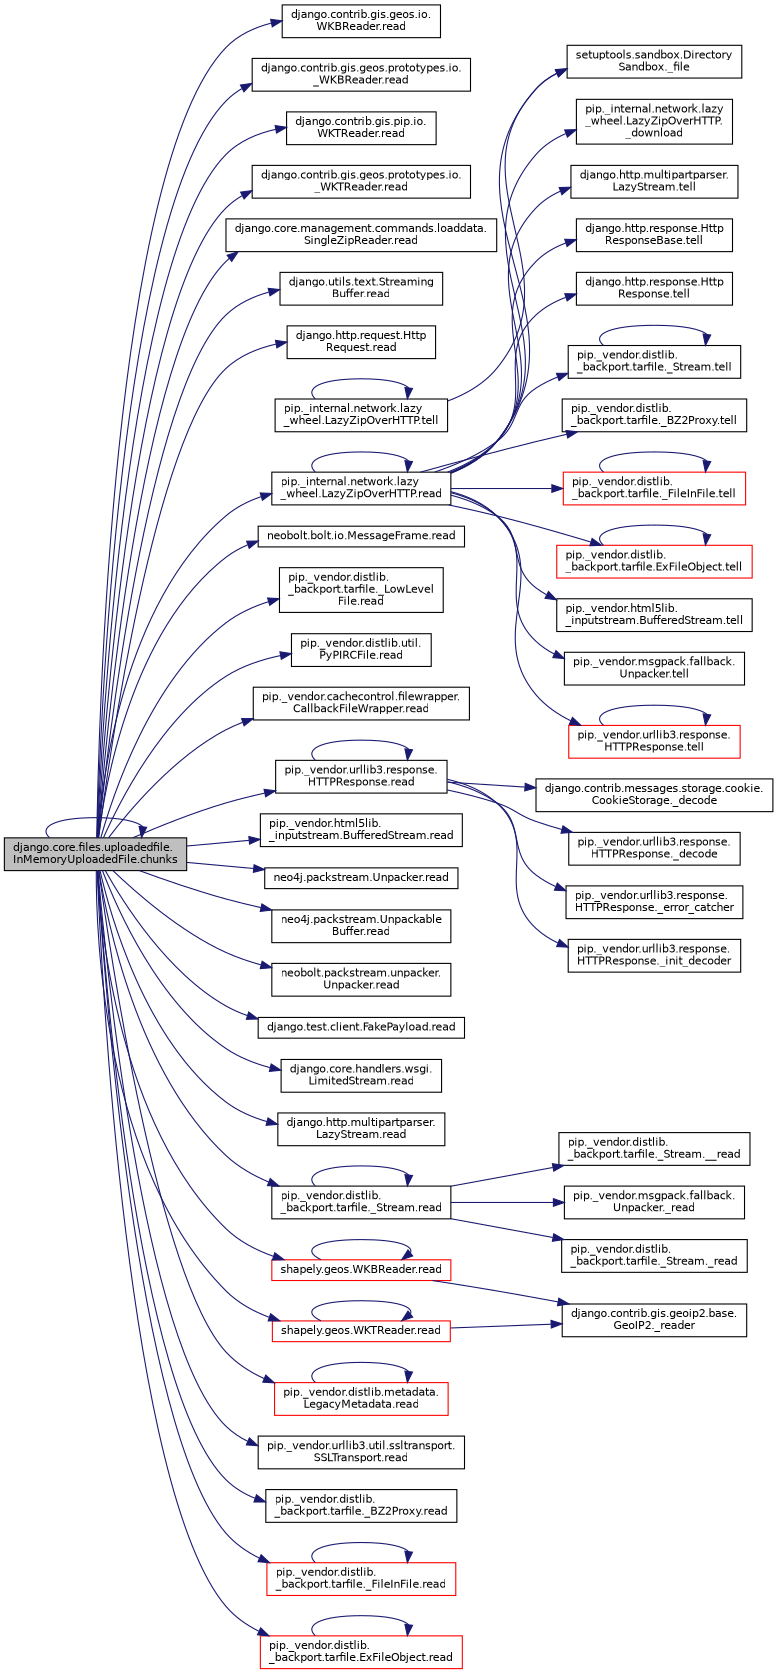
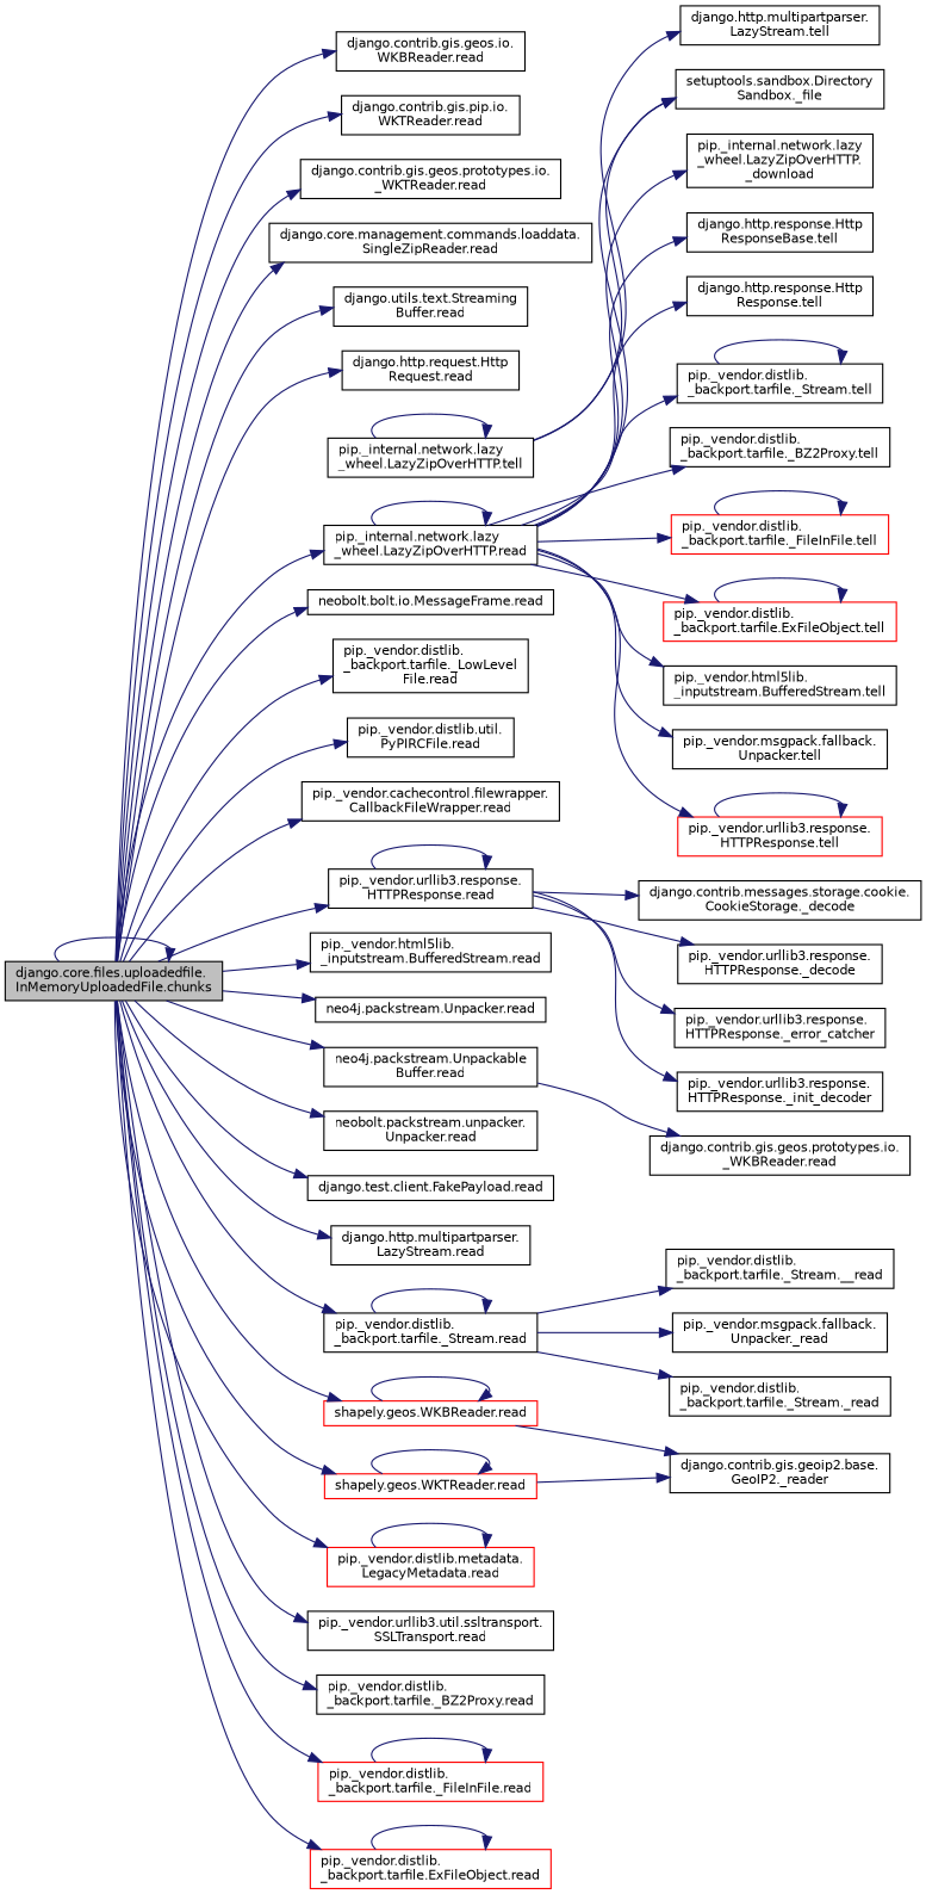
  digraph {
    rankdir=LR
    node [color=black fillcolor=white fontname=Helvetica fontsize=10 shape=record style=filled]
    edge [color=midnightblue fontname=Helvetica fontsize=10 labelfontname=Helvetica labelfontsize=10 style=solid]
    n1 [fillcolor=grey75 fontcolor=black height=0.2 label="django.core.files.uploadedfile.\lInMemoryUploadedFile.chunks" width=0.4]
    n2 [height=0.2 label="django.contrib.gis.geos.io.\lWKBReader.read" width=0.4]
    n3 [height=0.2 label="django.contrib.gis.geos.prototypes.io.\l_WKBReader.read" width=0.4]
    n4 [height=0.2 label="django.contrib.gis.pip.io.\lWKTReader.read" width=0.4]
    n5 [height=0.2 label="django.contrib.gis.geos.prototypes.io.\l_WKTReader.read" width=0.4]
    n6 [height=0.2 label="django.core.management.commands.loaddata.\lSingleZipReader.read" width=0.4]
    n7 [height=0.2 label="django.utils.text.Streaming\lBuffer.read" width=0.4]
    n8 [height=0.2 label="django.http.request.Http\lRequest.read" width=0.4]
    n9 [height=0.2 label="pip._internal.network.lazy\l_wheel.LazyZipOverHTTP.read" width=0.4]
    n10 [height=0.2 label="neobolt.bolt.io.MessageFrame.read" width=0.4]
    n11 [height=0.2 label="pip._vendor.distlib.\l_backport.tarfile._LowLevel\lFile.read" width=0.4]
    n12 [height=0.2 label="pip._vendor.distlib.util.\lPyPIRCFile.read" width=0.4]
    n13 [height=0.2 label="pip._vendor.cachecontrol.filewrapper.\lCallbackFileWrapper.read" width=0.4]
    n14 [height=0.2 label="pip._vendor.urllib3.response.\lHTTPResponse.read" width=0.4]
    n15 [height=0.2 label="pip._vendor.html5lib.\l_inputstream.BufferedStream.read" width=0.4]
    n16 [height=0.2 label="neo4j.packstream.Unpacker.read" width=0.4]
    n17 [height=0.2 label="neo4j.packstream.Unpackable\lBuffer.read" width=0.4]
    n18 [height=0.2 label="neobolt.packstream.unpacker.\lUnpacker.read" width=0.4]
    n19 [height=0.2 label="django.test.client.FakePayload.read" width=0.4]
-   n20 [height=0.2 label="django.core.handlers.wsgi.\lLimitedStream.read" width=0.4]
    n21 [height=0.2 label="django.http.multipartparser.\lLazyStream.read" width=0.4]
    n22 [height=0.2 label="pip._vendor.distlib.\l_backport.tarfile._Stream.read" width=0.4]
    n23 [color=red height=0.2 label="shapely.geos.WKBReader.read" width=0.4]
    n24 [color=red height=0.2 label="pip._vendor.distlib.metadata.\lLegacyMetadata.read" width=0.4]
    n25 [height=0.2 label="pip._vendor.urllib3.util.ssltransport.\lSSLTransport.read" width=0.4]
    n26 [height=0.2 label="pip._vendor.distlib.\l_backport.tarfile._BZ2Proxy.read" width=0.4]
    n27 [color=red height=0.2 label="pip._vendor.distlib.\l_backport.tarfile._FileInFile.read" width=0.4]
    n28 [color=red height=0.2 label="pip._vendor.distlib.\l_backport.tarfile.ExFileObject.read" width=0.4]
    n29 [color=red height=0.2 label="shapely.geos.WKTReader.read" width=0.4]
    n30 [height=0.2 label="pip._internal.network.lazy\l_wheel.LazyZipOverHTTP.\l_download" width=0.4]
    n31 [height=0.2 label="setuptools.sandbox.Directory\lSandbox._file" width=0.4]
    n32 [height=0.2 label="django.http.multipartparser.\lLazyStream.tell" width=0.4]
    n33 [height=0.2 label="django.http.response.Http\lResponseBase.tell" width=0.4]
    n34 [height=0.2 label="django.http.response.Http\lResponse.tell" width=0.4]
    n35 [height=0.2 label="pip._vendor.distlib.\l_backport.tarfile._Stream.tell" width=0.4]
    n36 [height=0.2 label="pip._vendor.distlib.\l_backport.tarfile._BZ2Proxy.tell" width=0.4]
    n37 [color=red height=0.2 label="pip._vendor.distlib.\l_backport.tarfile._FileInFile.tell" width=0.4]
    n38 [color=red height=0.2 label="pip._vendor.distlib.\l_backport.tarfile.ExFileObject.tell" width=0.4]
    n39 [height=0.2 label="pip._vendor.html5lib.\l_inputstream.BufferedStream.tell" width=0.4]
    n40 [height=0.2 label="pip._vendor.msgpack.fallback.\lUnpacker.tell" width=0.4]
    n41 [color=red height=0.2 label="pip._vendor.urllib3.response.\lHTTPResponse.tell" width=0.4]
    n42 [height=0.2 label="django.contrib.messages.storage.cookie.\lCookieStorage._decode" width=0.4]
    n43 [height=0.2 label="pip._vendor.urllib3.response.\lHTTPResponse._decode" width=0.4]
    n44 [height=0.2 label="pip._vendor.urllib3.response.\lHTTPResponse._error_catcher" width=0.4]
    n45 [height=0.2 label="pip._vendor.urllib3.response.\lHTTPResponse._init_decoder" width=0.4]
    n46 [height=0.2 label="pip._vendor.distlib.\l_backport.tarfile._Stream.__read" width=0.4]
    n47 [height=0.2 label="pip._vendor.msgpack.fallback.\lUnpacker._read" width=0.4]
    n48 [height=0.2 label="pip._vendor.distlib.\l_backport.tarfile._Stream._read" width=0.4]
    n49 [height=0.2 label="django.contrib.gis.geoip2.base.\lGeoIP2._reader" width=0.4]
    n50 [height=0.2 label="pip._internal.network.lazy\l_wheel.LazyZipOverHTTP.tell" width=0.4]
    n1 -> n1
    n1 -> n2
-   n1 -> n3
+   n17 -> n3
    n1 -> n4
    n1 -> n5
    n1 -> n6
    n1 -> n7
    n1 -> n8
    n1 -> n9
    n1 -> n10
    n1 -> n11
    n1 -> n12
    n1 -> n13
    n1 -> n14
    n1 -> n15
    n1 -> n16
    n1 -> n17
    n1 -> n18
    n1 -> n19
-   n1 -> n20
    n1 -> n21
    n1 -> n22
    n1 -> n23
    n1 -> n24
    n1 -> n25
    n1 -> n26
    n1 -> n27
    n1 -> n28
    n1 -> n29
    n9 -> n9
    n9 -> n30
    n9 -> n31
-   n9 -> n32
+   n50 -> n32
    n9 -> n33
    n9 -> n34
    n9 -> n35
    n9 -> n36
    n9 -> n37
    n9 -> n38
    n9 -> n39
    n9 -> n40
    n9 -> n41
    n14 -> n14
    n14 -> n42
    n14 -> n43
    n14 -> n44
    n14 -> n45
    n22 -> n22
    n22 -> n46
    n22 -> n47
    n22 -> n48
    n23 -> n23
    n23 -> n49
    n24 -> n24
    n27 -> n27
    n28 -> n28
    n29 -> n29
    n29 -> n49
    n35 -> n35
    n37 -> n37
    n38 -> n38
    n41 -> n41
    n50 -> n31
    n50 -> n50
  }
